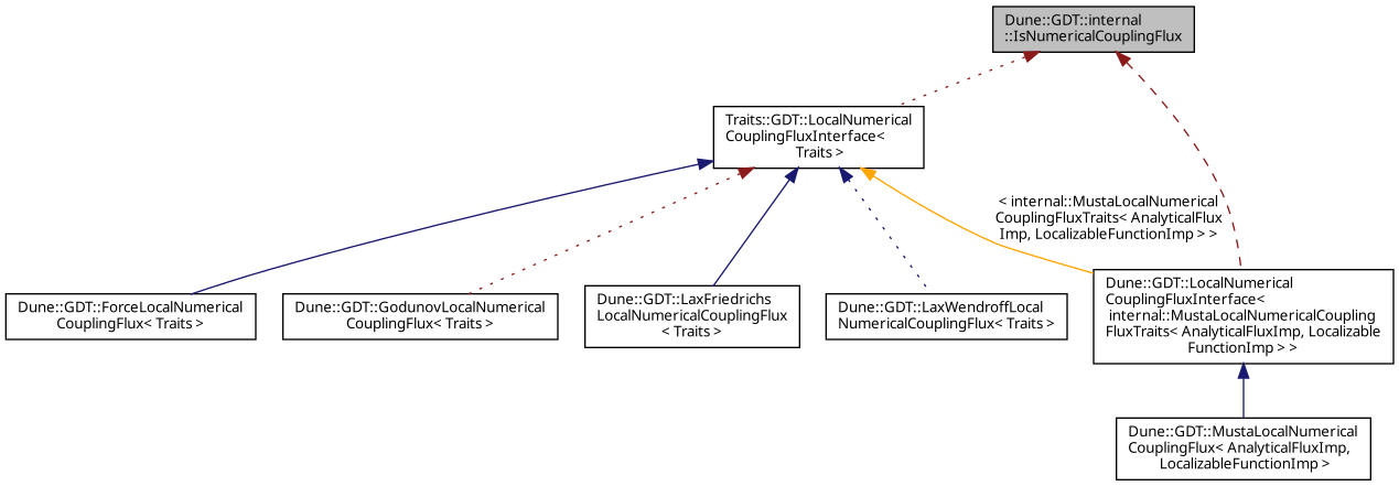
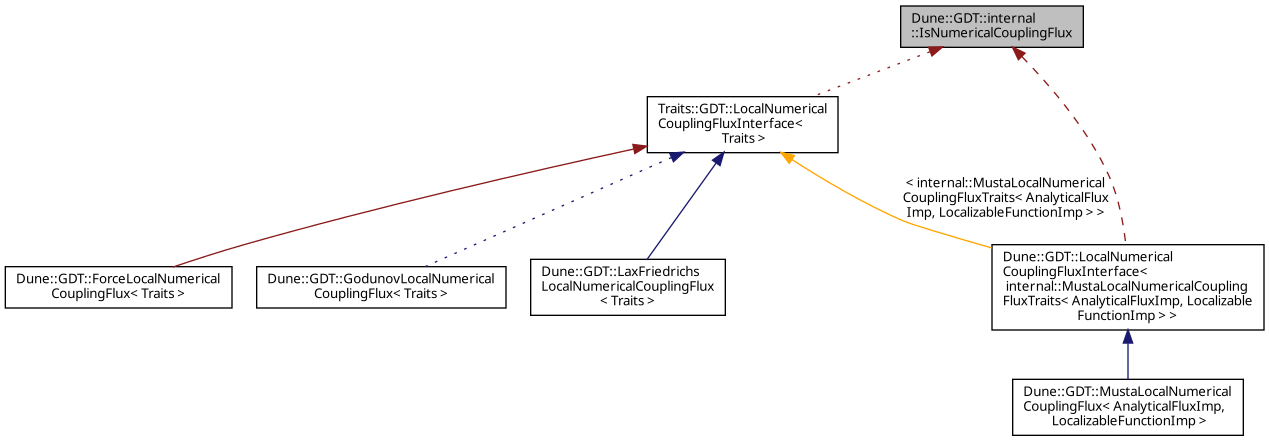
  digraph {
    fontname="Noto Sans"
    rankdir=TB
    node [color=black fillcolor=white fontname="Noto Sans" fontsize=10 shape=record style=filled]
    edge [color=midnightblue dir=back fontname="Noto Sans" fontsize=10 labelfontname=Helvetica labelfontsize=10 style=solid]
    n1 [fillcolor=grey75 fontcolor=black height=0.2 label="Dune::GDT::internal\l::IsNumericalCouplingFlux" width=0.4]
    n2 [height=0.2 label="Traits::GDT::LocalNumerical\lCouplingFluxInterface\<\l Traits \>" width=0.4]
    n3 [height=0.2 label="Dune::GDT::LocalNumerical\lCouplingFluxInterface\<\l internal::MustaLocalNumericalCoupling\lFluxTraits\< AnalyticalFluxImp, Localizable\lFunctionImp \> \>" width=0.4]
    n4 [height=0.2 label="Dune::GDT::ForceLocalNumerical\lCouplingFlux\< Traits \>" width=0.4]
    n5 [height=0.2 label="Dune::GDT::GodunovLocalNumerical\lCouplingFlux\< Traits \>" width=0.4]
    n6 [height=0.2 label="Dune::GDT::LaxFriedrichs\lLocalNumericalCouplingFlux\l\< Traits \>" width=0.4]
-   n7 [height=0.2 label="Dune::GDT::LaxWendroffLocal\lNumericalCouplingFlux\< Traits \>" width=0.4]
    n8 [height=0.2 label="Dune::GDT::MustaLocalNumerical\lCouplingFlux\< AnalyticalFluxImp,\l LocalizableFunctionImp \>" width=0.4]
    n1 -> n2 [color=firebrick4 style=dotted]
    n1 -> n3 [color=firebrick4 style=dashed]
    n2 -> n3 [color=orange label=" \< internal::MustaLocalNumerical\lCouplingFluxTraits\< AnalyticalFlux\lImp, LocalizableFunctionImp \> \>"]
-   n2 -> n4
-   n2 -> n5 [color=firebrick4 style=dotted]
+   n2 -> n4 [color=firebrick4]
+   n2 -> n5 [style=dotted]
    n2 -> n6
-   n2 -> n7 [style=dotted]
    n3 -> n8
  }
